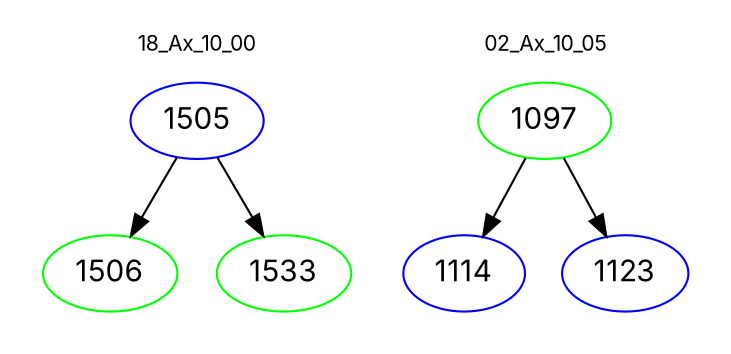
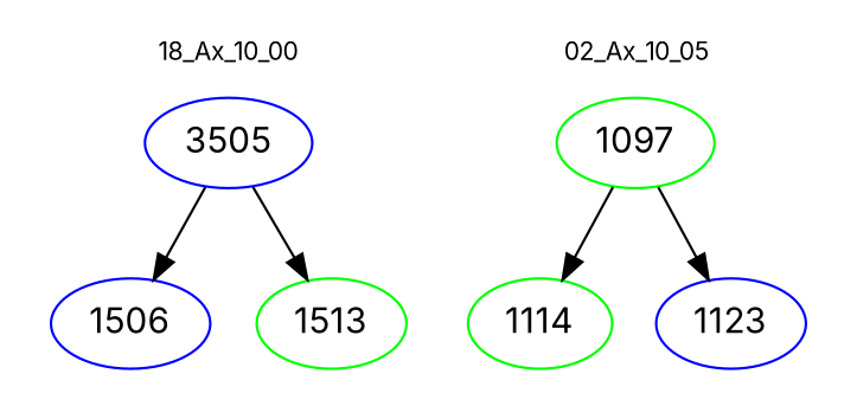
  digraph {
    fontname=Inter
    node [color=blue fontname=Inter]
    edge [color=black fontname=Inter]
-   n1 [label=1505]
-   n2 [color=green label=1506]
-   n3 [color=green label=1533]
+   n1 [label=3505]
+   n2 [label=1506]
+   n3 [color=green label=1513]
    n4 [color=green label=1097]
-   n5 [label=1114]
+   n5 [color=green label=1114]
    n6 [label=1123]
    subgraph cluster_1 {
      color=white
      fontsize=10
      label="18_Ax_10_00"
      n1
      n2
      n3
    }
    subgraph cluster_2 {
      color=white
      fontsize=10
      label="02_Ax_10_05"
      n4
      n5
      n6
    }
    n1 -> n2
    n1 -> n3
    n4 -> n5
    n4 -> n6
  }
